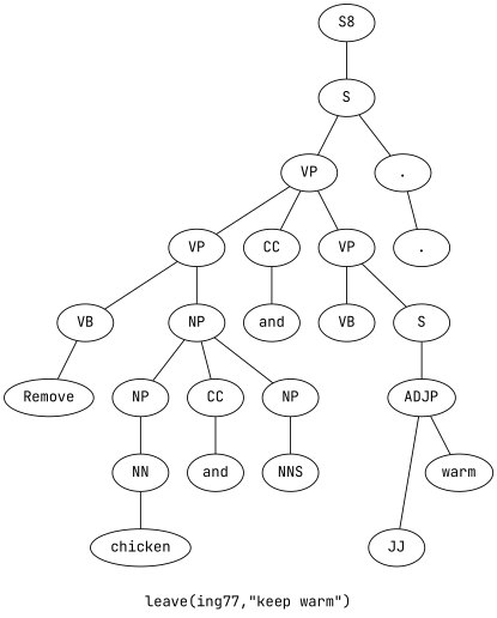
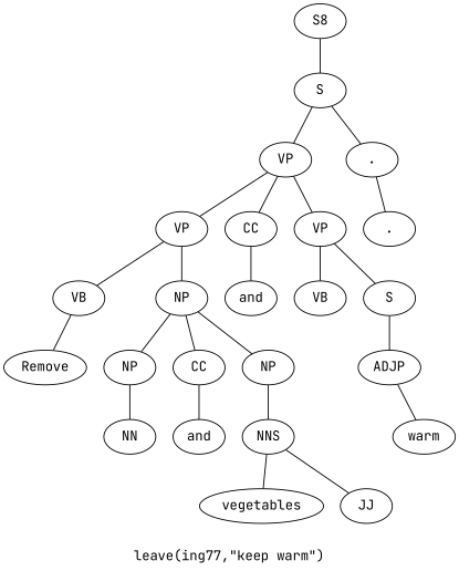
  graph {
    fontname="JetBrains Mono"
    label="leave(ing77,\"keep warm\")"
    node [fontname="JetBrains Mono"]
    edge [fontname="JetBrains Mono"]
    n1 [label=S8]
    n2 [label=S]
    n3 [label=VP]
    n4 [label="."]
    n5 [label=VP]
    n6 [label=CC]
    n7 [label=VP]
    n8 [label="."]
    n9 [label=VB]
    n10 [label=NP]
    n11 [label=and]
    n12 [label=VB]
    n13 [label=S]
    n14 [label=Remove]
    n15 [label=NP]
    n16 [label=CC]
    n17 [label=NP]
    n18 [label=NN]
    n19 [label=and]
    n20 [label=NNS]
-   n21 [label=chicken]
+   n22 [label=vegetables]
    n23 [label=ADJP]
    n24 [label=JJ]
    n25 [label=warm]
    n1 -- n2
    n2 -- n3
    n2 -- n4
    n3 -- n5
    n3 -- n6
    n3 -- n7
    n4 -- n8
    n5 -- n9
    n5 -- n10
    n6 -- n11
    n7 -- n12
    n7 -- n13
    n9 -- n14
    n10 -- n15
    n10 -- n16
    n10 -- n17
    n13 -- n23
    n15 -- n18
    n16 -- n19
    n17 -- n20
-   n18 -- n21
-   n23 -- n24
+   n20 -- n22
+   n20 -- n24
    n23 -- n25
  }
